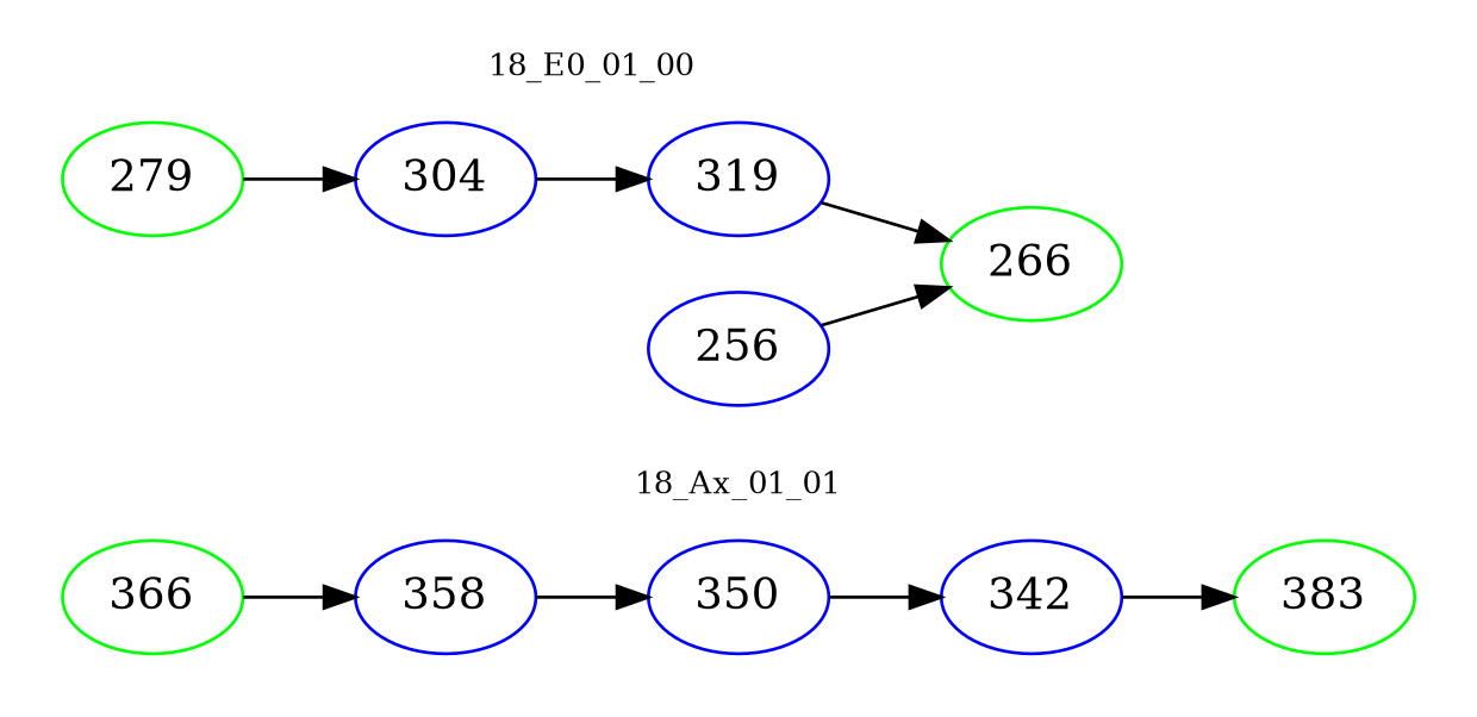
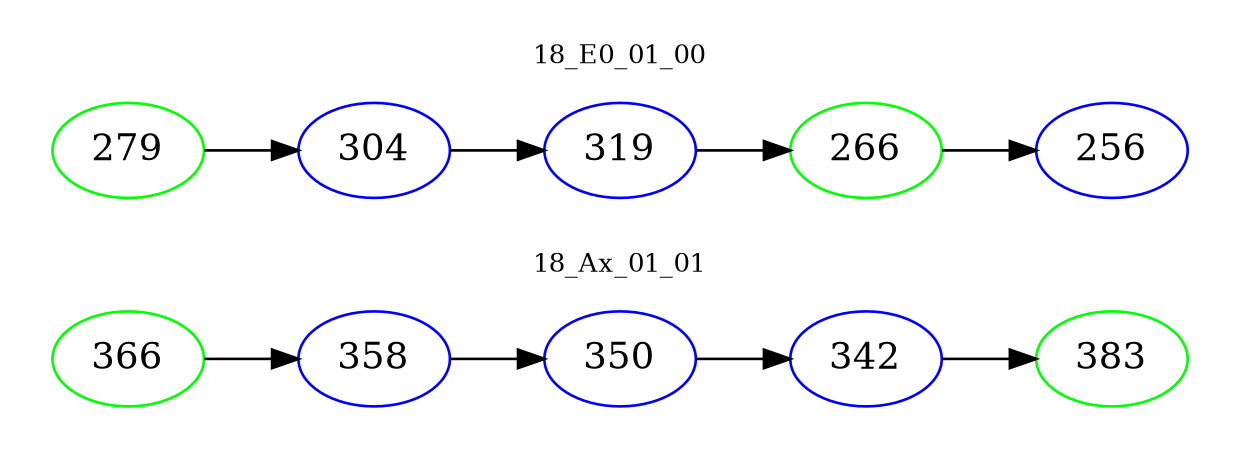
  digraph {
    rankdir=LR
    node [color=blue]
    edge [color=black]
    n1 [color=green label=366]
    n2 [label=358]
    n3 [label=350]
    n4 [label=342]
    n5 [color=green label=383]
    n6 [color=green label=279]
    n7 [label=304]
    n8 [label=319]
    n9 [label=256]
    n10 [color=green label=266]
    subgraph cluster_1 {
      color=white
      fontsize=10
      label="18_Ax_01_01"
      n1
      n2
      n3
      n4
      n5
    }
    subgraph cluster_2 {
      color=white
      fontsize=10
      label="18_E0_01_00"
      n6
      n7
      n8
      n9
      n10
    }
    n1 -> n2
    n2 -> n3
    n3 -> n4
    n4 -> n5
    n6 -> n7
    n7 -> n8
    n8 -> n10
-   n9 -> n10
+   n10 -> n9
  }
